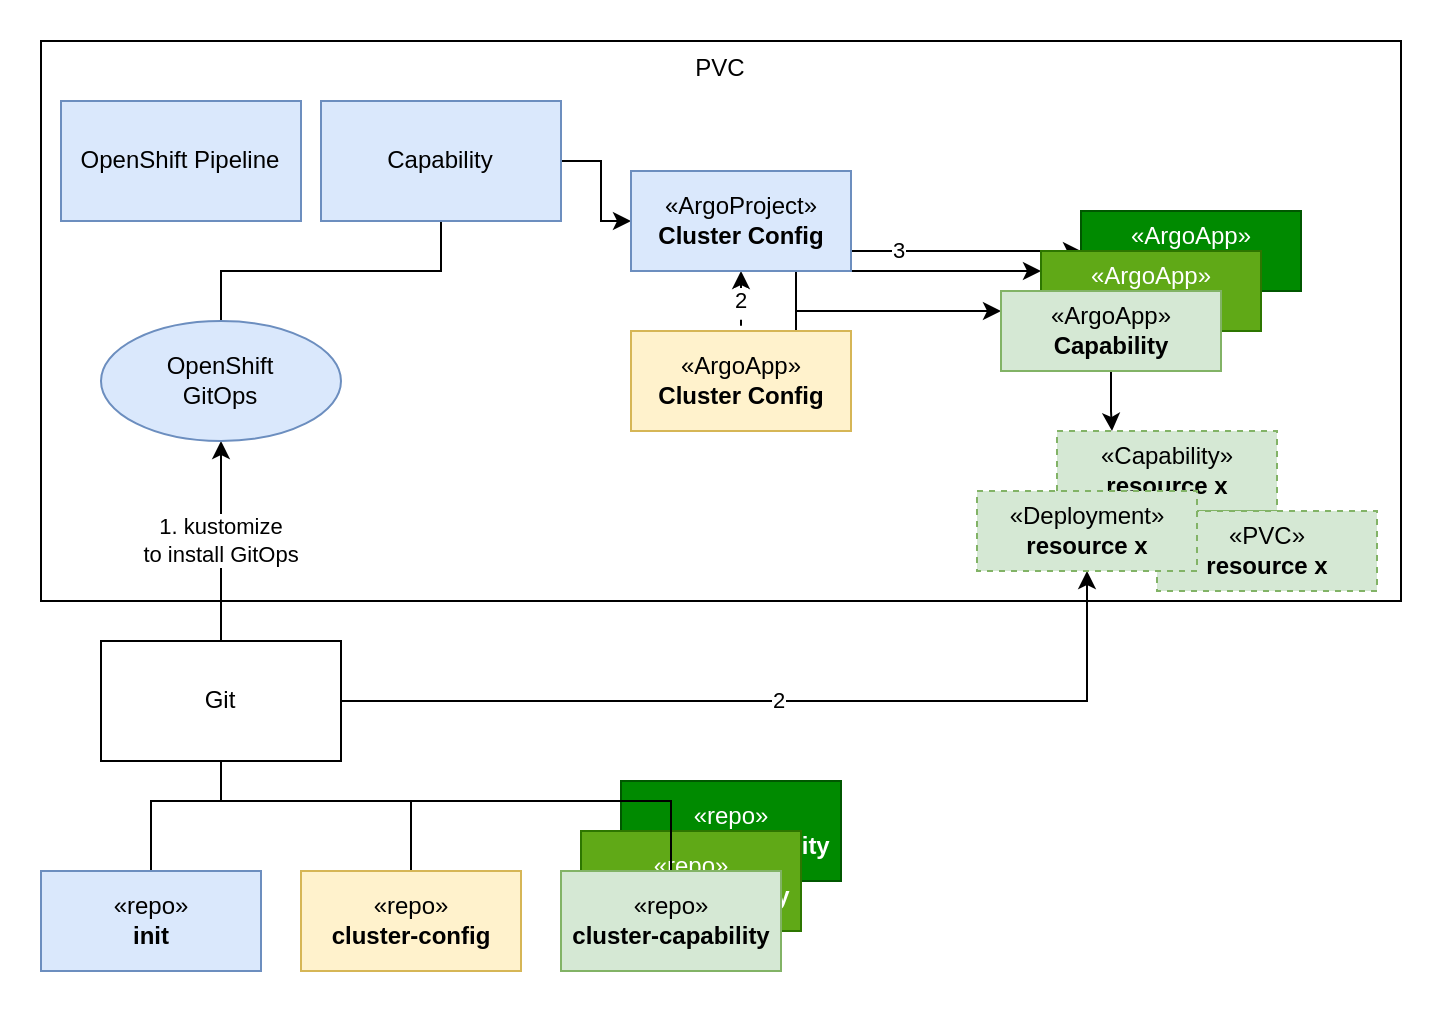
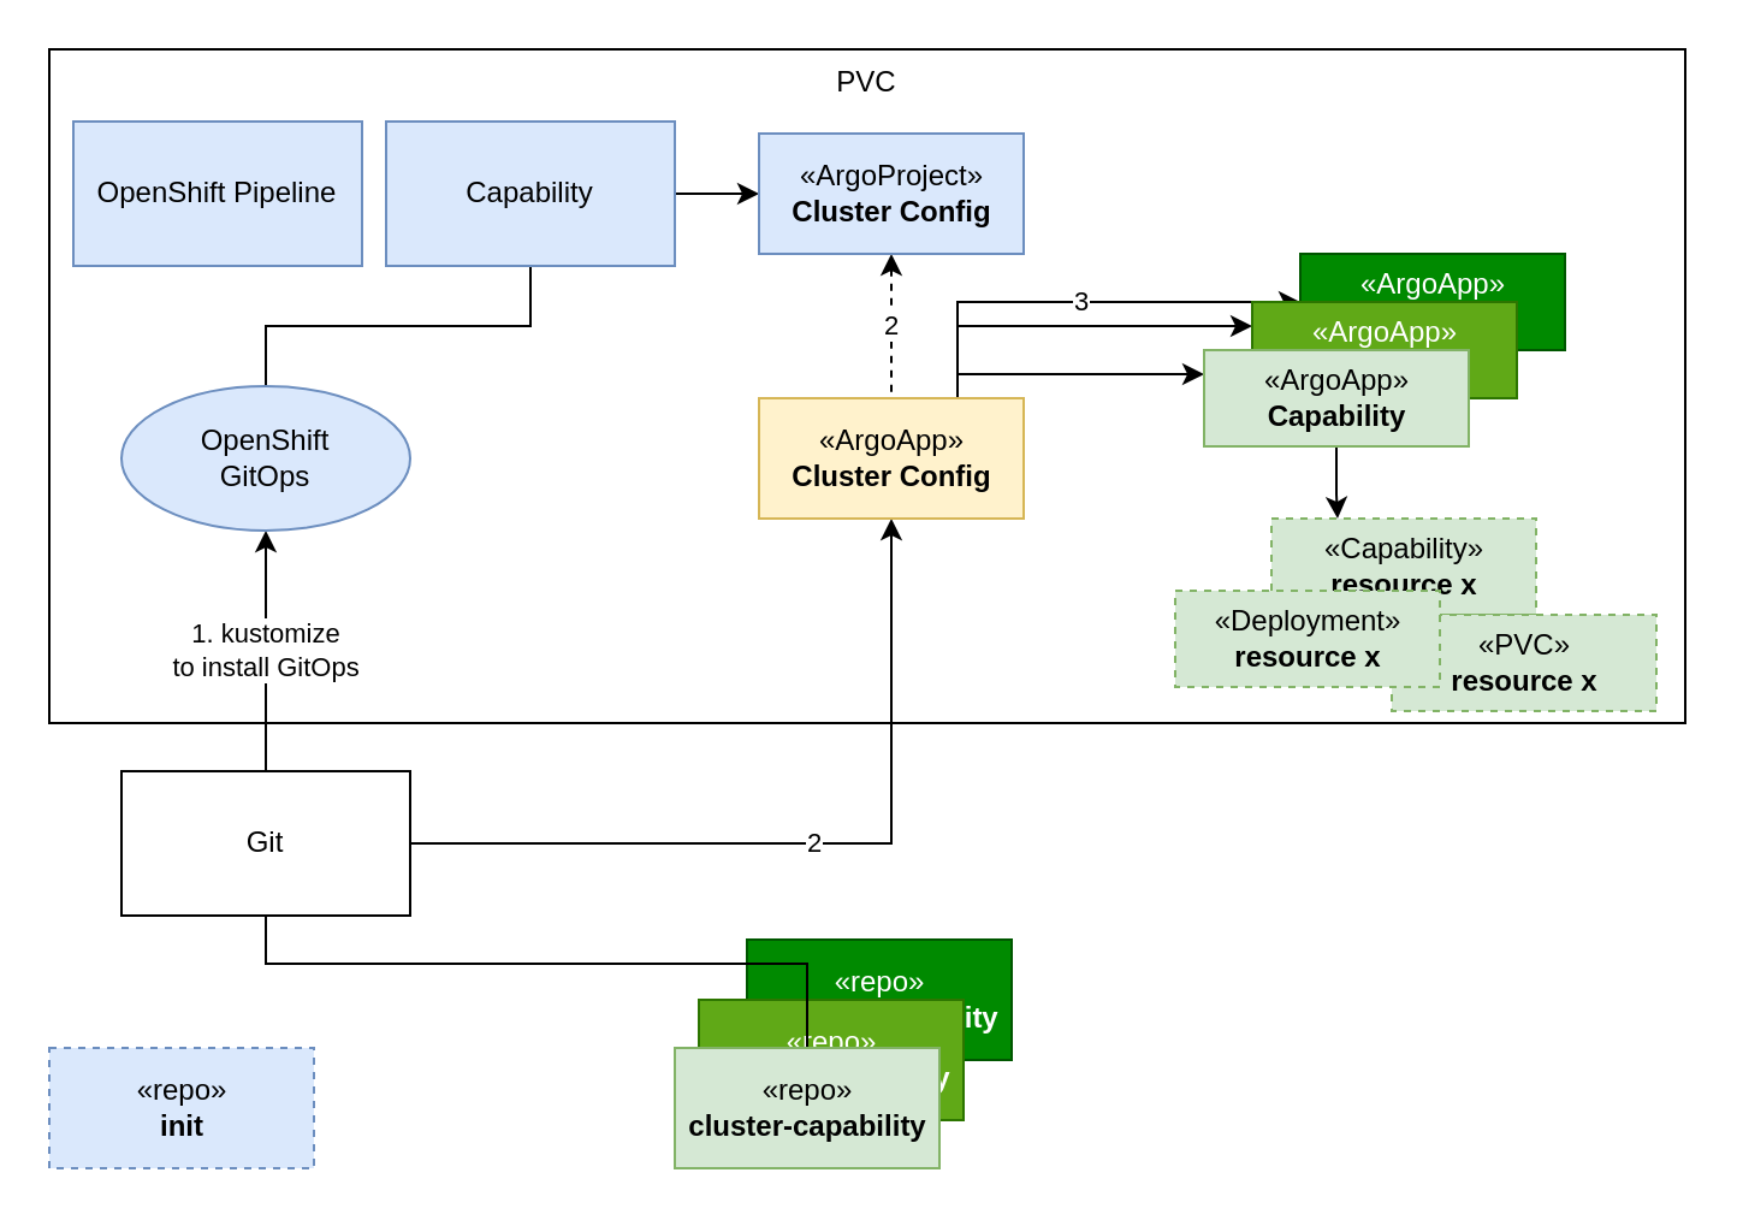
  <mxCell id="0" />
  <mxCell id="1" parent="0" />
  <mxCell id="2" value="PVC" style="rounded=0;whiteSpace=wrap;html=1;verticalAlign=top;" parent="1" vertex="1"><mxGeometry x="20" y="20" width="680" height="280" as="geometry" /></mxCell>
  <mxCell id="3" value="«ArgoApp»&lt;br&gt;&lt;b&gt;Capability&lt;/b&gt;" style="html=1;fillColor=#008a00;strokeColor=#005700;fontColor=#ffffff;" vertex="1" parent="1"><mxGeometry x="540" y="105" width="110" height="40" as="geometry" /></mxCell>
  <mxCell id="4" value="«repo»&lt;br&gt;&lt;b&gt;cluster-capability&lt;/b&gt;" style="html=1;fillColor=#008a00;strokeColor=#005700;fontColor=#ffffff;" parent="1" vertex="1"><mxGeometry x="310" y="390" width="110" height="50" as="geometry" /></mxCell>
  <mxCell id="5" value="«repo»&lt;br&gt;&lt;b&gt;cluster-capability&lt;/b&gt;" style="html=1;fillColor=#60a917;strokeColor=#2D7600;fontColor=#ffffff;" parent="1" vertex="1"><mxGeometry x="290" y="415" width="110" height="50" as="geometry" /></mxCell>
- <mxCell id="6" value="2" style="edgeStyle=orthogonalEdgeStyle;rounded=0;orthogonalLoop=1;jettySize=auto;html=1;startArrow=none;startFill=0;endArrow=classic;endFill=1;" parent="1" source="10" target="31" edge="1"><mxGeometry relative="1" as="geometry" /></mxCell>
- <mxCell id="7" value="" style="edgeStyle=orthogonalEdgeStyle;rounded=0;orthogonalLoop=1;jettySize=auto;html=1;entryX=0.5;entryY=0;entryDx=0;entryDy=0;endArrow=none;endFill=0;" parent="1" source="10" target="21" edge="1"><mxGeometry relative="1" as="geometry"><Array as="points"><mxPoint x="110" y="400" /><mxPoint x="75" y="400" /></Array></mxGeometry></mxCell>
- <mxCell id="8" style="edgeStyle=orthogonalEdgeStyle;rounded=0;orthogonalLoop=1;jettySize=auto;html=1;entryX=0.5;entryY=0;entryDx=0;entryDy=0;endArrow=none;endFill=0;" parent="1" source="10" target="22" edge="1"><mxGeometry relative="1" as="geometry"><Array as="points"><mxPoint x="110" y="400" /><mxPoint x="205" y="400" /></Array></mxGeometry></mxCell>
+ <mxCell id="6" value="2" style="edgeStyle=orthogonalEdgeStyle;rounded=0;orthogonalLoop=1;jettySize=auto;html=1;startArrow=none;startFill=0;endArrow=classic;endFill=1;" parent="1" source="10" target="24" edge="1"><mxGeometry relative="1" as="geometry" /></mxCell>
  <mxCell id="9" style="edgeStyle=orthogonalEdgeStyle;rounded=0;orthogonalLoop=1;jettySize=auto;html=1;entryX=0.5;entryY=0;entryDx=0;entryDy=0;endArrow=none;endFill=0;" parent="1" source="10" target="23" edge="1"><mxGeometry relative="1" as="geometry"><Array as="points"><mxPoint x="110" y="400" /><mxPoint x="335" y="400" /></Array></mxGeometry></mxCell>
  <mxCell id="10" value="Git" style="rounded=0;whiteSpace=wrap;html=1;" parent="1" vertex="1"><mxGeometry x="50" y="320" width="120" height="60" as="geometry" /></mxCell>
  <mxCell id="11" value="1. kustomize &lt;br&gt;to install GitOps" style="edgeStyle=orthogonalEdgeStyle;rounded=0;orthogonalLoop=1;jettySize=auto;html=1;endArrow=none;endFill=0;startArrow=classic;startFill=1;" parent="1" source="13" target="10" edge="1"><mxGeometry relative="1" as="geometry" /></mxCell>
  <mxCell id="12" value="" style="edgeStyle=orthogonalEdgeStyle;rounded=0;orthogonalLoop=1;jettySize=auto;html=1;startArrow=none;startFill=0;endArrow=none;endFill=0;" parent="1" source="13" target="15" edge="1"><mxGeometry relative="1" as="geometry" /></mxCell>
  <mxCell id="13" value="OpenShift&lt;br&gt;GitOps" style="ellipse;whiteSpace=wrap;html=1;fillColor=#dae8fc;strokeColor=#6c8ebf;" parent="1" vertex="1"><mxGeometry x="50" y="160" width="120" height="60" as="geometry" /></mxCell>
  <mxCell id="14" value="" style="edgeStyle=orthogonalEdgeStyle;rounded=0;orthogonalLoop=1;jettySize=auto;html=1;startArrow=none;startFill=0;endArrow=classic;endFill=1;entryX=0;entryY=0.5;entryDx=0;entryDy=0;" parent="1" source="15" target="25" edge="1"><mxGeometry relative="1" as="geometry" /></mxCell>
  <mxCell id="15" value="Capability" style="rounded=0;whiteSpace=wrap;html=1;fillColor=#dae8fc;strokeColor=#6c8ebf;" parent="1" vertex="1"><mxGeometry x="160" y="50" width="120" height="60" as="geometry" /></mxCell>
  <mxCell id="16" value="OpenShift Pipeline" style="rounded=0;whiteSpace=wrap;html=1;fillColor=#dae8fc;strokeColor=#6c8ebf;" parent="1" vertex="1"><mxGeometry x="30" y="50" width="120" height="60" as="geometry" /></mxCell>
  <mxCell id="17" value="2" style="edgeStyle=orthogonalEdgeStyle;rounded=0;orthogonalLoop=1;jettySize=auto;html=1;startArrow=classic;startFill=1;endArrow=none;endFill=0;entryX=0.5;entryY=0;entryDx=0;entryDy=0;exitX=0.5;exitY=1;exitDx=0;exitDy=0;dashed=1;" parent="1" source="25" target="24" edge="1"><mxGeometry relative="1" as="geometry" /></mxCell>
  <mxCell id="18" style="edgeStyle=orthogonalEdgeStyle;rounded=0;orthogonalLoop=1;jettySize=auto;html=1;entryX=0;entryY=0.25;entryDx=0;entryDy=0;exitX=0.75;exitY=0;exitDx=0;exitDy=0;" parent="1" source="24" target="26" edge="1"><mxGeometry relative="1" as="geometry" /></mxCell>
  <mxCell id="19" style="edgeStyle=orthogonalEdgeStyle;rounded=0;orthogonalLoop=1;jettySize=auto;html=1;entryX=0;entryY=0.25;entryDx=0;entryDy=0;exitX=0.75;exitY=0;exitDx=0;exitDy=0;" parent="1" source="24" target="28" edge="1"><mxGeometry relative="1" as="geometry"><Array as="points"><mxPoint x="398" y="155" /></Array></mxGeometry></mxCell>
  <mxCell id="20" value="3" style="edgeStyle=orthogonalEdgeStyle;rounded=0;orthogonalLoop=1;jettySize=auto;html=1;entryX=0;entryY=0.5;entryDx=0;entryDy=0;exitX=0.75;exitY=0;exitDx=0;exitDy=0;" parent="1" source="24" target="3" edge="1"><mxGeometry relative="1" as="geometry" /></mxCell>
- <mxCell id="21" value="«repo»&lt;br&gt;&lt;b&gt;init&lt;/b&gt;" style="html=1;fillColor=#dae8fc;strokeColor=#6c8ebf;" parent="1" vertex="1"><mxGeometry x="20" y="435" width="110" height="50" as="geometry" /></mxCell>
- <mxCell id="22" value="«repo»&lt;br&gt;&lt;b&gt;cluster-config&lt;/b&gt;" style="html=1;fillColor=#fff2cc;strokeColor=#d6b656;" parent="1" vertex="1"><mxGeometry x="150" y="435" width="110" height="50" as="geometry" /></mxCell>
+ <mxCell id="21" value="«repo»&lt;br&gt;&lt;b&gt;init&lt;/b&gt;" style="html=1;fillColor=#dae8fc;strokeColor=#6c8ebf;dashed=1;" parent="1" vertex="1"><mxGeometry x="20" y="435" width="110" height="50" as="geometry" /></mxCell>
  <mxCell id="23" value="«repo»&lt;br&gt;&lt;b&gt;cluster-capability&lt;/b&gt;" style="html=1;fillColor=#d5e8d4;strokeColor=#82b366;" parent="1" vertex="1"><mxGeometry x="280" y="435" width="110" height="50" as="geometry" /></mxCell>
  <mxCell id="24" value="«ArgoApp»&lt;br&gt;&lt;b&gt;Cluster Config&lt;/b&gt;" style="html=1;fillColor=#fff2cc;strokeColor=#d6b656;" vertex="1" parent="1"><mxGeometry x="315" y="165" width="110" height="50" as="geometry" /></mxCell>
- <mxCell id="25" value="«ArgoProject»&lt;br&gt;&lt;b&gt;Cluster Config&lt;/b&gt;" style="html=1;fillColor=#dae8fc;strokeColor=#6c8ebf;" vertex="1" parent="1"><mxGeometry x="315" y="85" width="110" height="50" as="geometry" /></mxCell>
+ <mxCell id="25" value="«ArgoProject»&lt;br&gt;&lt;b&gt;Cluster Config&lt;/b&gt;" style="html=1;fillColor=#dae8fc;strokeColor=#6c8ebf;" vertex="1" parent="1"><mxGeometry x="315" y="55" width="110" height="50" as="geometry" /></mxCell>
  <mxCell id="26" value="«ArgoApp»&lt;br&gt;&lt;b&gt;Capability&lt;/b&gt;" style="html=1;fillColor=#60a917;strokeColor=#2D7600;fontColor=#ffffff;" vertex="1" parent="1"><mxGeometry x="520" y="125" width="110" height="40" as="geometry" /></mxCell>
  <mxCell id="27" style="edgeStyle=orthogonalEdgeStyle;rounded=0;orthogonalLoop=1;jettySize=auto;html=1;entryX=0.25;entryY=0;entryDx=0;entryDy=0;" edge="1" parent="1" source="28" target="29"><mxGeometry relative="1" as="geometry" /></mxCell>
  <mxCell id="28" value="«ArgoApp»&lt;br&gt;&lt;b&gt;Capability&lt;/b&gt;" style="html=1;fillColor=#d5e8d4;strokeColor=#82b366;" vertex="1" parent="1"><mxGeometry x="500" y="145" width="110" height="40" as="geometry" /></mxCell>
  <mxCell id="29" value="«Capability»&lt;br&gt;&lt;b&gt;resource x&lt;/b&gt;" style="html=1;fillColor=#d5e8d4;strokeColor=#82b366;dashed=1;" vertex="1" parent="1"><mxGeometry x="528" y="215" width="110" height="40" as="geometry" /></mxCell>
  <mxCell id="30" value="«PVC»&lt;br&gt;&lt;b&gt;resource x&lt;/b&gt;" style="html=1;fillColor=#d5e8d4;strokeColor=#82b366;dashed=1;" vertex="1" parent="1"><mxGeometry x="578" y="255" width="110" height="40" as="geometry" /></mxCell>
  <mxCell id="31" value="«Deployment»&lt;br&gt;&lt;b&gt;resource x&lt;/b&gt;" style="html=1;fillColor=#d5e8d4;strokeColor=#82b366;dashed=1;" vertex="1" parent="1"><mxGeometry x="488" y="245" width="110" height="40" as="geometry" /></mxCell>
